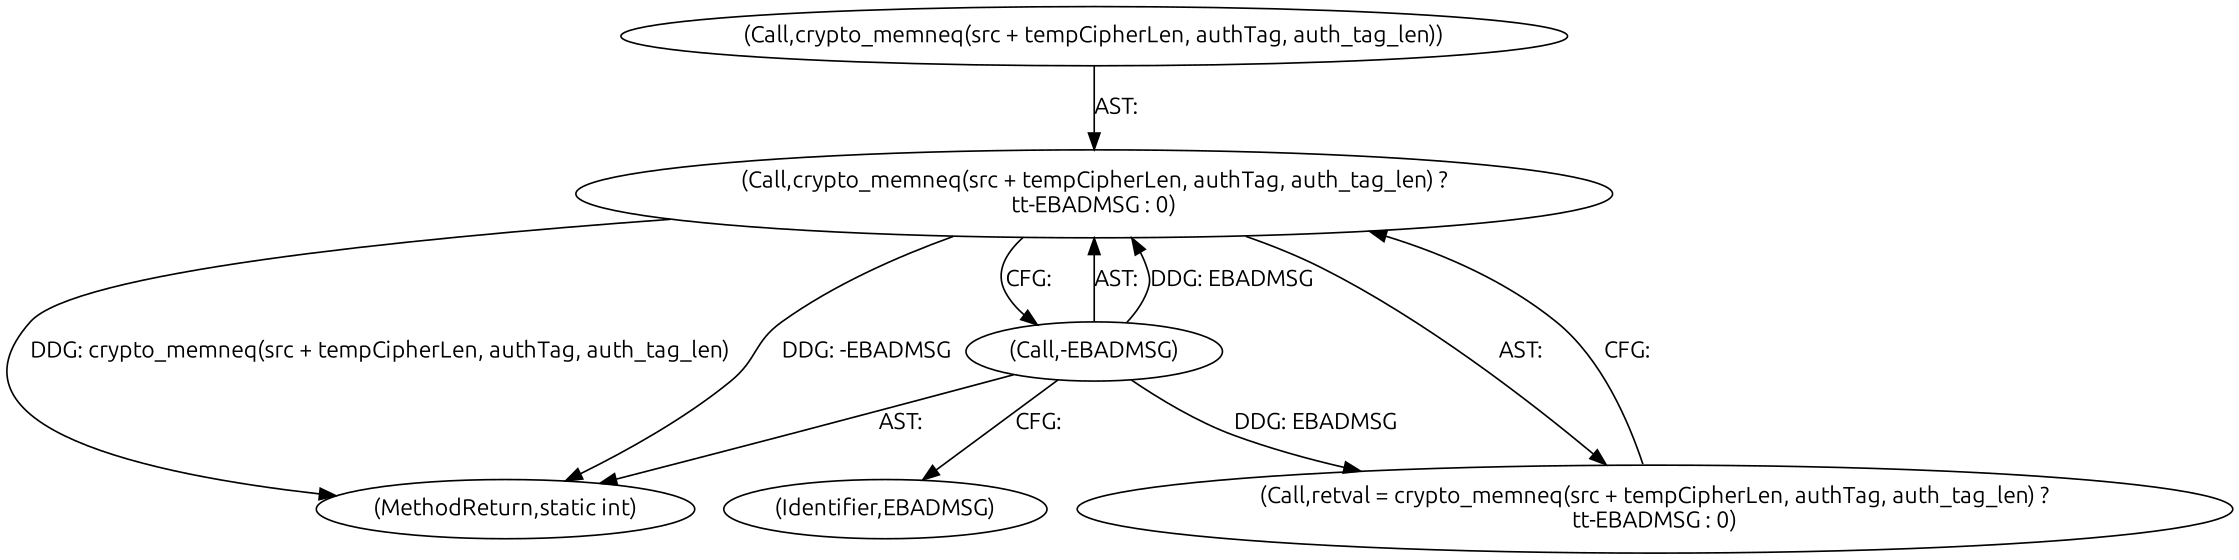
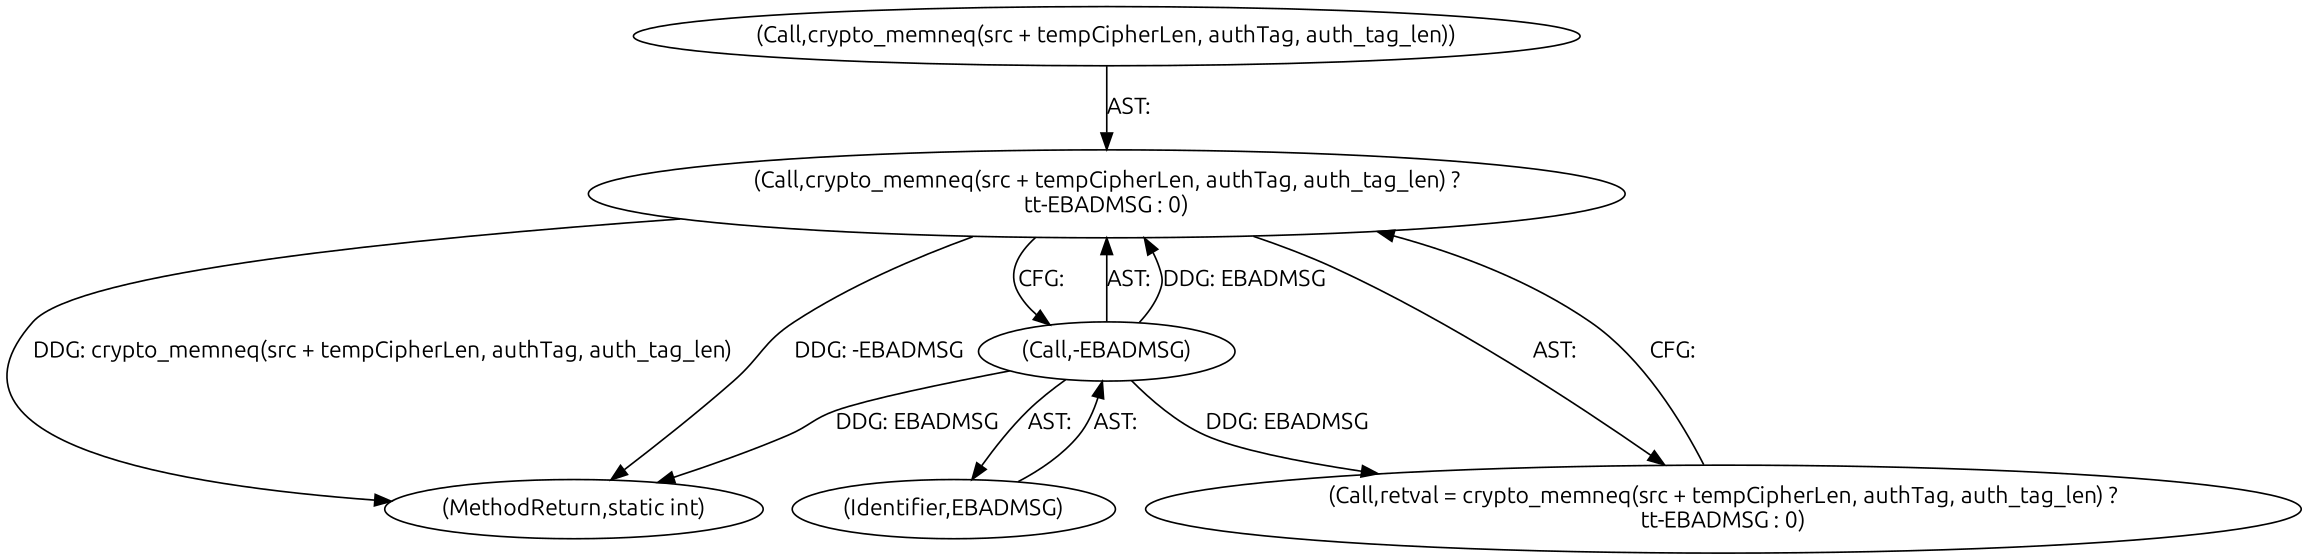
  digraph {
    fontname=Ubuntu
    node [fontname=Ubuntu]
    edge [fontname=Ubuntu]
    n1 [label="(Call,crypto_memneq(src + tempCipherLen, authTag, auth_tag_len) ?\n\t\t-EBADMSG : 0)"]
    n2 [label="(Call,-EBADMSG)"]
    n3 [label="(MethodReturn,static int)"]
    n4 [label="(Call,retval = crypto_memneq(src + tempCipherLen, authTag, auth_tag_len) ?\n\t\t-EBADMSG : 0)"]
    n5 [label="(Identifier,EBADMSG)"]
    n6 [label="(Call,crypto_memneq(src + tempCipherLen, authTag, auth_tag_len))"]
    n1 -> n2 [label="CFG: "]
    n1 -> n3 [label="DDG: crypto_memneq(src + tempCipherLen, authTag, auth_tag_len)"]
    n1 -> n3 [label="DDG: -EBADMSG"]
    n1 -> n4 [label="AST: "]
    n2 -> n1 [label="AST: "]
    n2 -> n1 [label="DDG: EBADMSG"]
-   n2 -> n3 [label="AST: "]
+   n2 -> n3 [label="DDG: EBADMSG"]
    n2 -> n4 [label="DDG: EBADMSG"]
-   n2 -> n5 [label="CFG: "]
+   n2 -> n5 [label="AST: "]
    n4 -> n1 [label="CFG: "]
+   n5 -> n2 [label="AST: "]
    n6 -> n1 [label="AST: "]
  }
